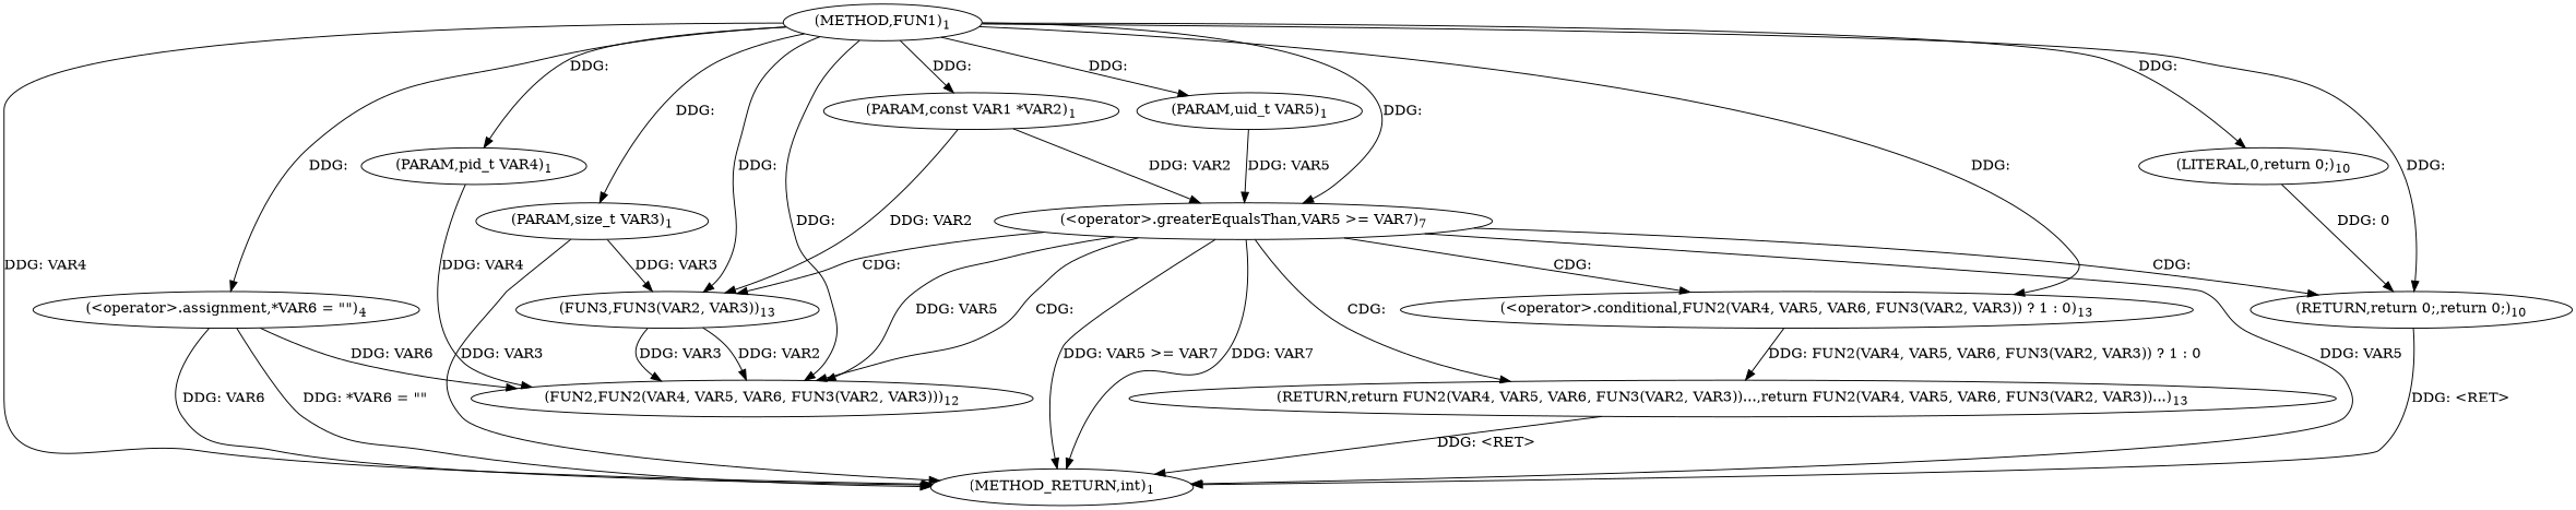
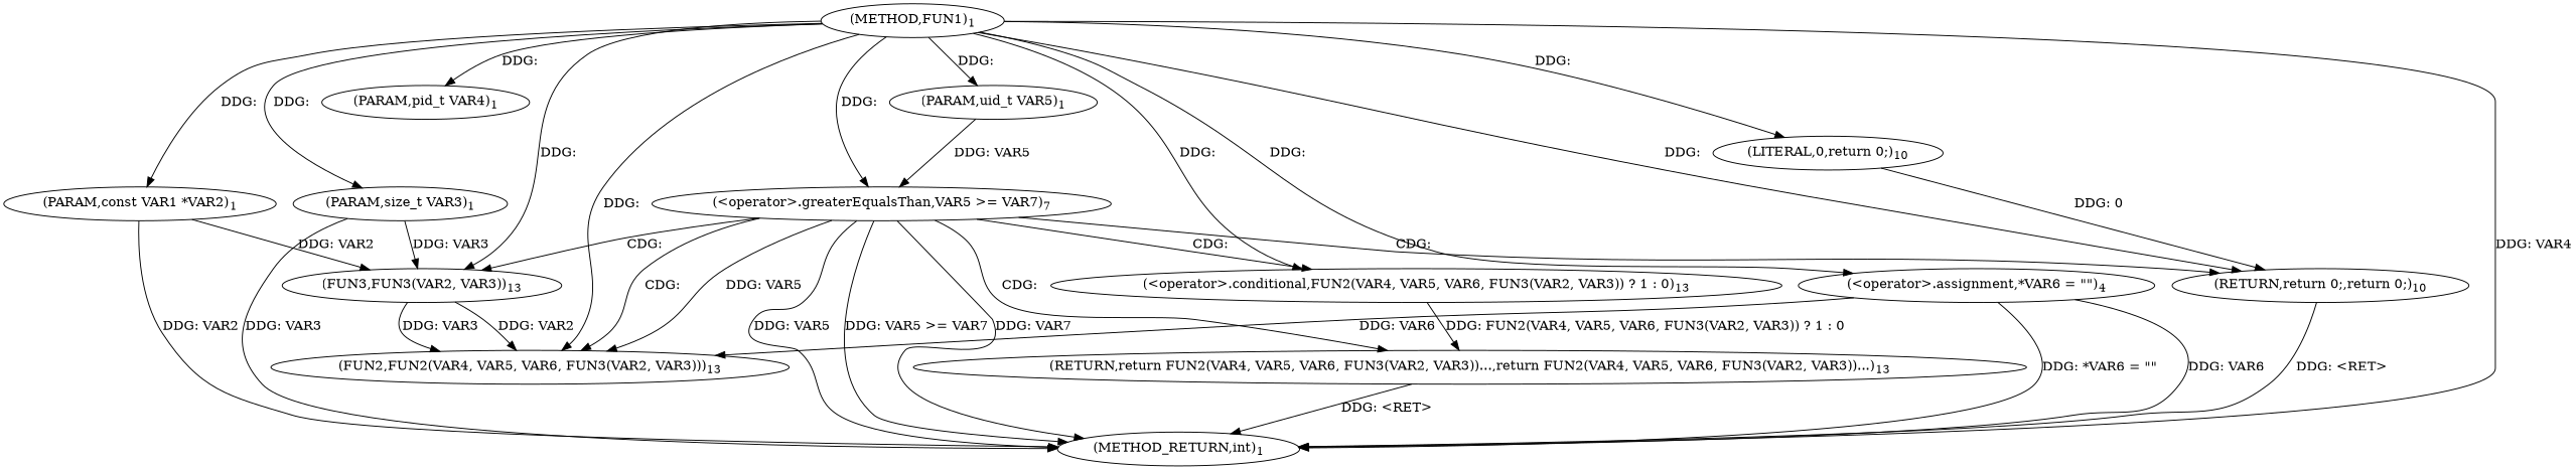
  digraph {
    n1 [label=<(METHOD,FUN1)<SUB>1</SUB>>]
    n2 [label=<(PARAM,const VAR1 *VAR2)<SUB>1</SUB>>]
    n3 [label=<(PARAM,size_t VAR3)<SUB>1</SUB>>]
    n4 [label=<(PARAM,pid_t VAR4)<SUB>1</SUB>>]
    n5 [label=<(PARAM,uid_t VAR5)<SUB>1</SUB>>]
    n6 [label=<(&lt;operator&gt;.assignment,*VAR6 = &quot;&quot;)<SUB>4</SUB>>]
    n7 [label=<(&lt;operator&gt;.greaterEqualsThan,VAR5 &gt;= VAR7)<SUB>7</SUB>>]
    n8 [label=<(&lt;operator&gt;.conditional,FUN2(VAR4, VAR5, VAR6, FUN3(VAR2, VAR3)) ? 1 : 0)<SUB>13</SUB>>]
    n9 [label=<(RETURN,return 0;,return 0;)<SUB>10</SUB>>]
    n10 [label=<(LITERAL,0,return 0;)<SUB>10</SUB>>]
-   n11 [label=<(FUN2,FUN2(VAR4, VAR5, VAR6, FUN3(VAR2, VAR3)))<SUB>12</SUB>>]
+   n11 [label=<(FUN2,FUN2(VAR4, VAR5, VAR6, FUN3(VAR2, VAR3)))<SUB>13</SUB>>]
    n12 [label=<(FUN3,FUN3(VAR2, VAR3))<SUB>13</SUB>>]
    n13 [label=<(METHOD_RETURN,int)<SUB>1</SUB>>]
    n14 [label=<(RETURN,return FUN2(VAR4, VAR5, VAR6, FUN3(VAR2, VAR3))...,return FUN2(VAR4, VAR5, VAR6, FUN3(VAR2, VAR3))...)<SUB>13</SUB>>]
    n1 -> n2 [label="DDG: "]
    n1 -> n3 [label="DDG: "]
    n1 -> n4 [label="DDG: "]
    n1 -> n5 [label="DDG: "]
    n1 -> n6 [label="DDG: "]
    n1 -> n7 [label="DDG: "]
    n1 -> n8 [label="DDG: "]
    n1 -> n9 [label="DDG: "]
    n1 -> n10 [label="DDG: "]
    n1 -> n11 [label="DDG: "]
    n1 -> n12 [label="DDG: "]
    n1 -> n13 [label="DDG: VAR4"]
    n2 -> n12 [label="DDG: VAR2"]
-   n2 -> n7 [label="DDG: VAR2"]
+   n2 -> n13 [label="DDG: VAR2"]
    n3 -> n12 [label="DDG: VAR3"]
    n3 -> n13 [label="DDG: VAR3"]
-   n4 -> n11 [label="DDG: VAR4"]
    n5 -> n7 [label="DDG: VAR5"]
    n6 -> n11 [label="DDG: VAR6"]
    n6 -> n13 [label="DDG: VAR6"]
    n6 -> n13 [label="DDG: *VAR6 = &quot;&quot;"]
    n7 -> n8 [label="CDG: "]
    n7 -> n9 [label="CDG: "]
    n7 -> n11 [label="DDG: VAR5"]
    n7 -> n11 [label="CDG: "]
    n7 -> n12 [label="CDG: "]
    n7 -> n13 [label="DDG: VAR5"]
    n7 -> n13 [label="DDG: VAR5 &gt;= VAR7"]
    n7 -> n13 [label="DDG: VAR7"]
    n7 -> n14 [label="CDG: "]
    n8 -> n14 [label="DDG: FUN2(VAR4, VAR5, VAR6, FUN3(VAR2, VAR3)) ? 1 : 0"]
    n9 -> n13 [label="DDG: &lt;RET&gt;"]
    n10 -> n9 [label="DDG: 0"]
    n12 -> n11 [label="DDG: VAR2"]
    n12 -> n11 [label="DDG: VAR3"]
    n14 -> n13 [label="DDG: &lt;RET&gt;"]
  }
